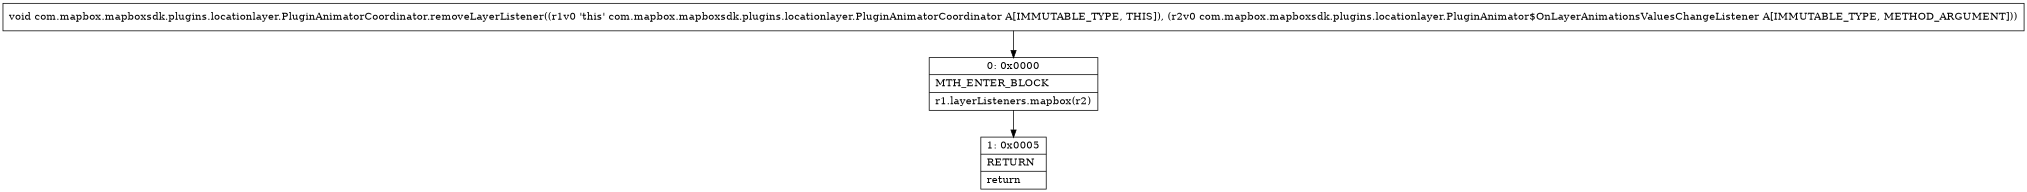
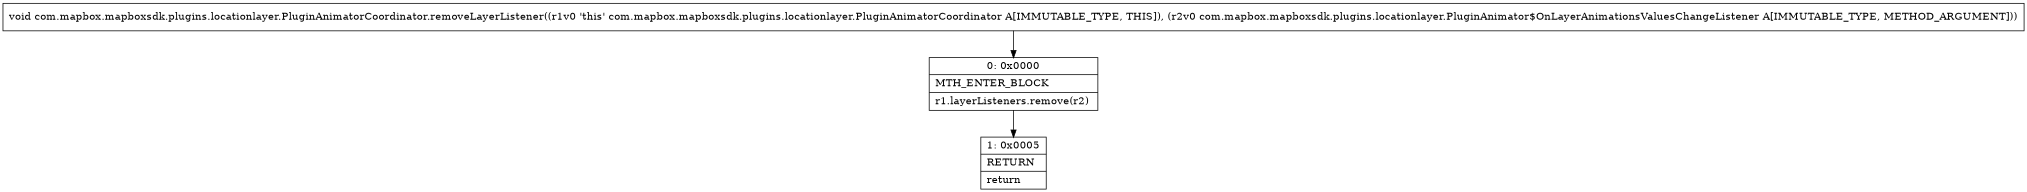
  digraph {
    node [shape=record]
-   n1 [label="{0\:\ 0x0000|MTH_ENTER_BLOCK\l|r1.layerListeners.mapbox(r2)\l}"]
+   n1 [label="{0\:\ 0x0000|MTH_ENTER_BLOCK\l|r1.layerListeners.remove(r2)\l}"]
    n2 [label="{1\:\ 0x0005|RETURN\l|return\l}"]
    n3 [label="{void com.mapbox.mapboxsdk.plugins.locationlayer.PluginAnimatorCoordinator.removeLayerListener((r1v0 'this' com.mapbox.mapboxsdk.plugins.locationlayer.PluginAnimatorCoordinator A[IMMUTABLE_TYPE, THIS]), (r2v0 com.mapbox.mapboxsdk.plugins.locationlayer.PluginAnimator$OnLayerAnimationsValuesChangeListener A[IMMUTABLE_TYPE, METHOD_ARGUMENT])) }"]
    n1 -> n2
    n3 -> n1
  }
